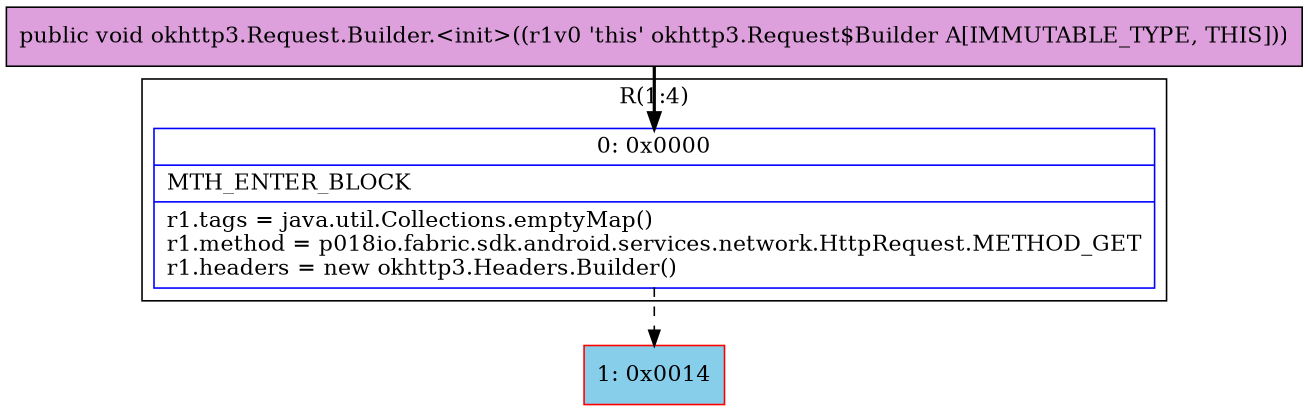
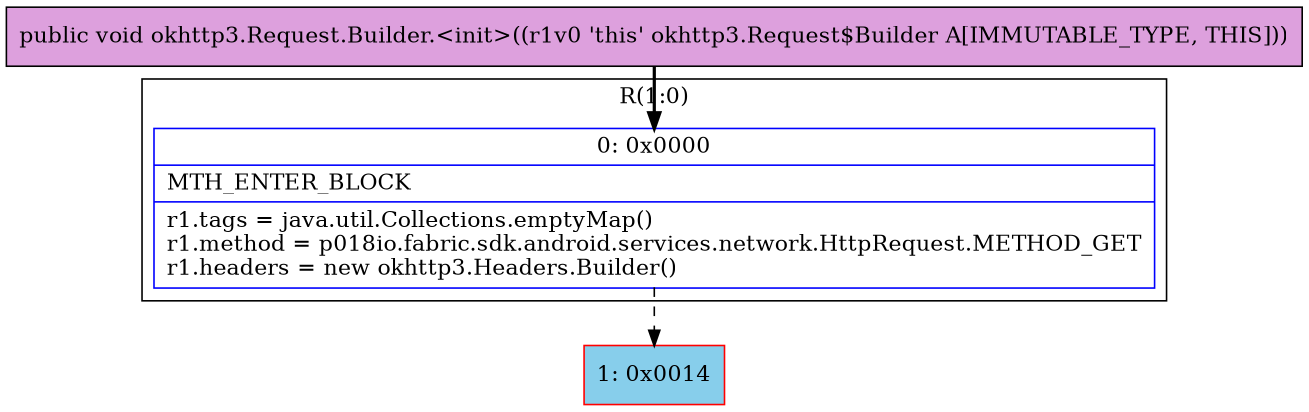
  digraph {
    node [shape=record style=filled]
    n1 [color=blue label="{0\:\ 0x0000|MTH_ENTER_BLOCK\l|r1.tags = java.util.Collections.emptyMap()\lr1.method = p018io.fabric.sdk.android.services.network.HttpRequest.METHOD_GET\lr1.headers = new okhttp3.Headers.Builder()\l}" fillcolor=white]
    n2 [color=red label="{1\:\ 0x0014}" fillcolor=skyblue]
    n3 [label="{public void okhttp3.Request.Builder.\<init\>((r1v0 'this' okhttp3.Request$Builder A[IMMUTABLE_TYPE, THIS])) }" fillcolor=plum]
    subgraph cluster_1 {
-     label="R(1:4)"
+     label="R(1:0)"
      n1
    }
    n1 -> n2 [style=dashed]
    n3 -> n1 [style=bold]
  }
